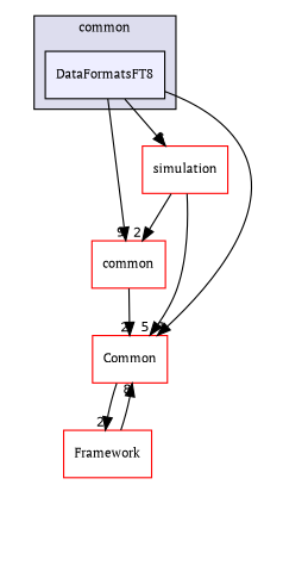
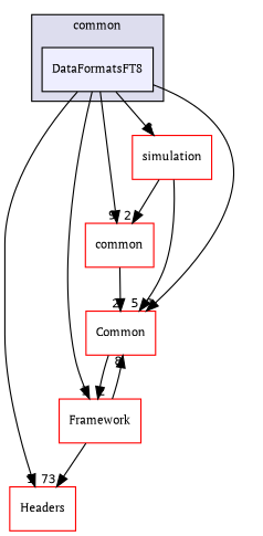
  digraph {
    compound=true
    fontname="PT Serif"
    node [fontname="PT Serif" fontsize=10 shape=box color=red]
    edge [fontname="PT Serif" headlabel=1 labeldistance=1.5 labelfontname=Helvetica labelfontsize=10]
    n1 [fillcolor="#eeeeff" label=DataFormatsFT8 pencolor=black style=filled color=""]
    n2 [label=Common]
+   n3 [label=Headers]
    n4 [label=simulation]
    n5 [label=common]
    n6 [label=Framework]
    subgraph cluster_1 {
      bgcolor="#ddddee"
      fontsize=10
      label=common
      pencolor=black
      n1
    }
    n1 -> n2
+   n1 -> n3
    n1 -> n4 [headlabel=3]
    n1 -> n5 [headlabel=9]
+   n1 -> n6
    n2 -> n6 [headlabel=2]
    n4 -> n2 [headlabel=5]
    n4 -> n5 [headlabel=2]
    n5 -> n2 [headlabel=2]
    n6 -> n2 [headlabel=8]
+   n6 -> n3 [headlabel=73]
  }
